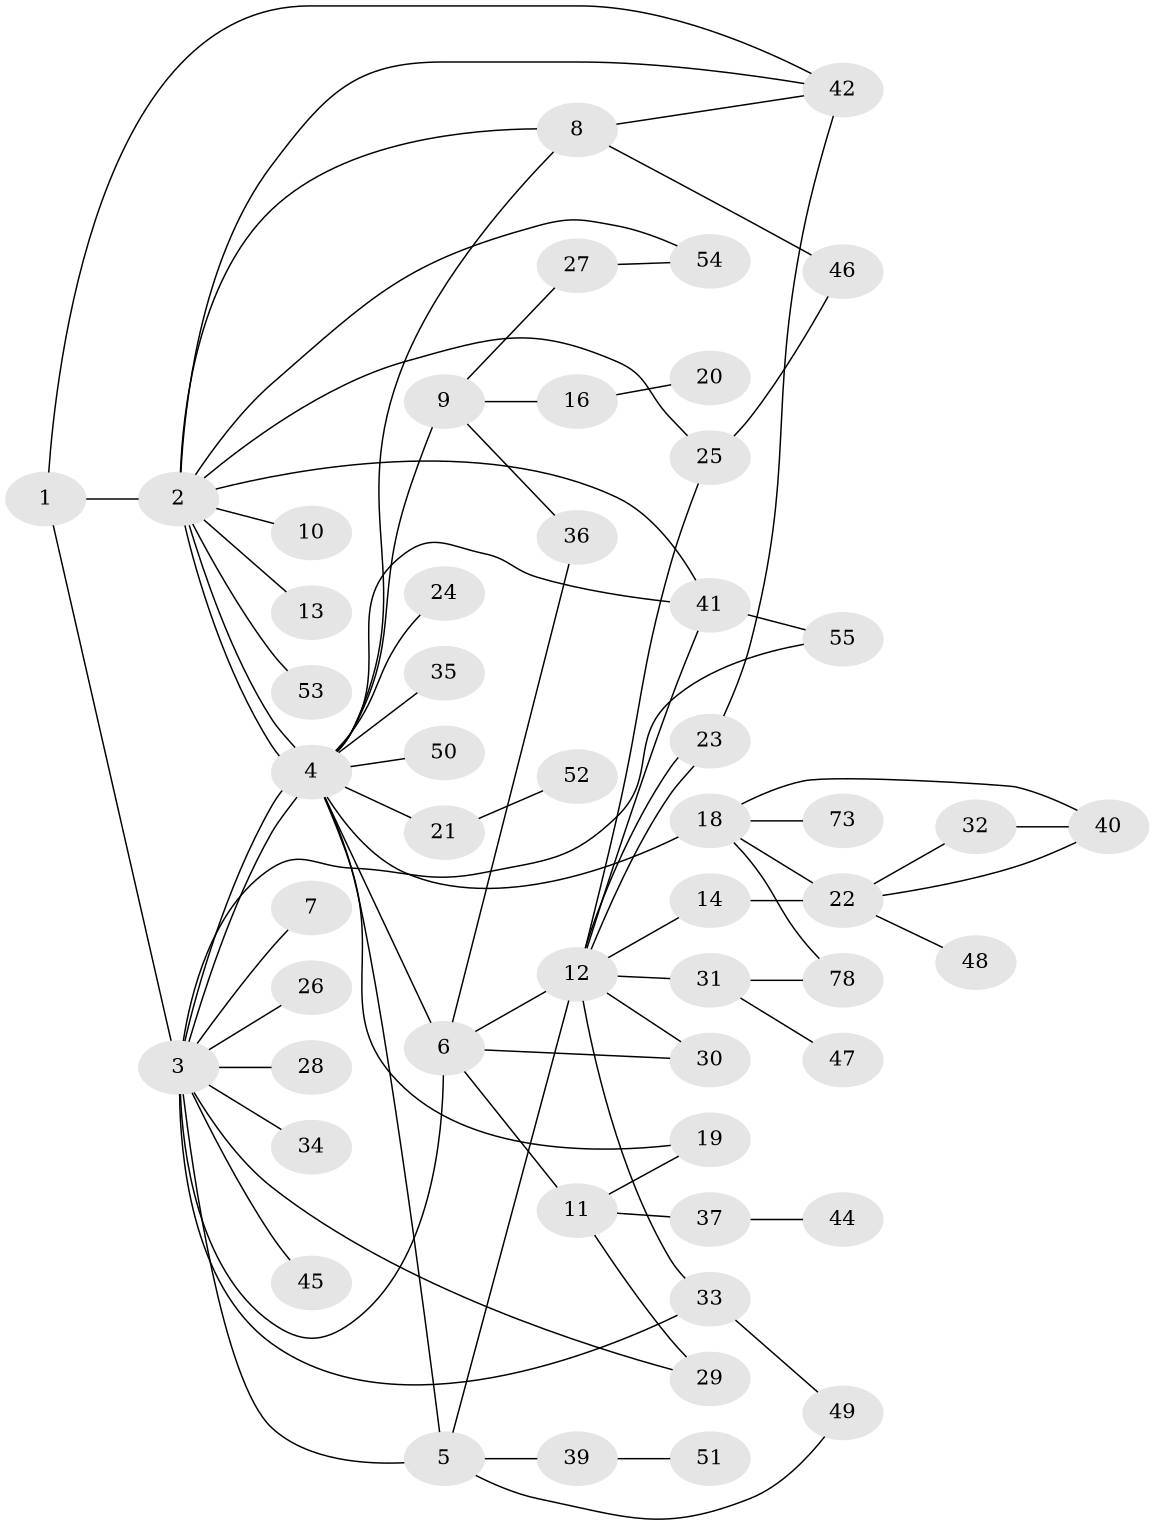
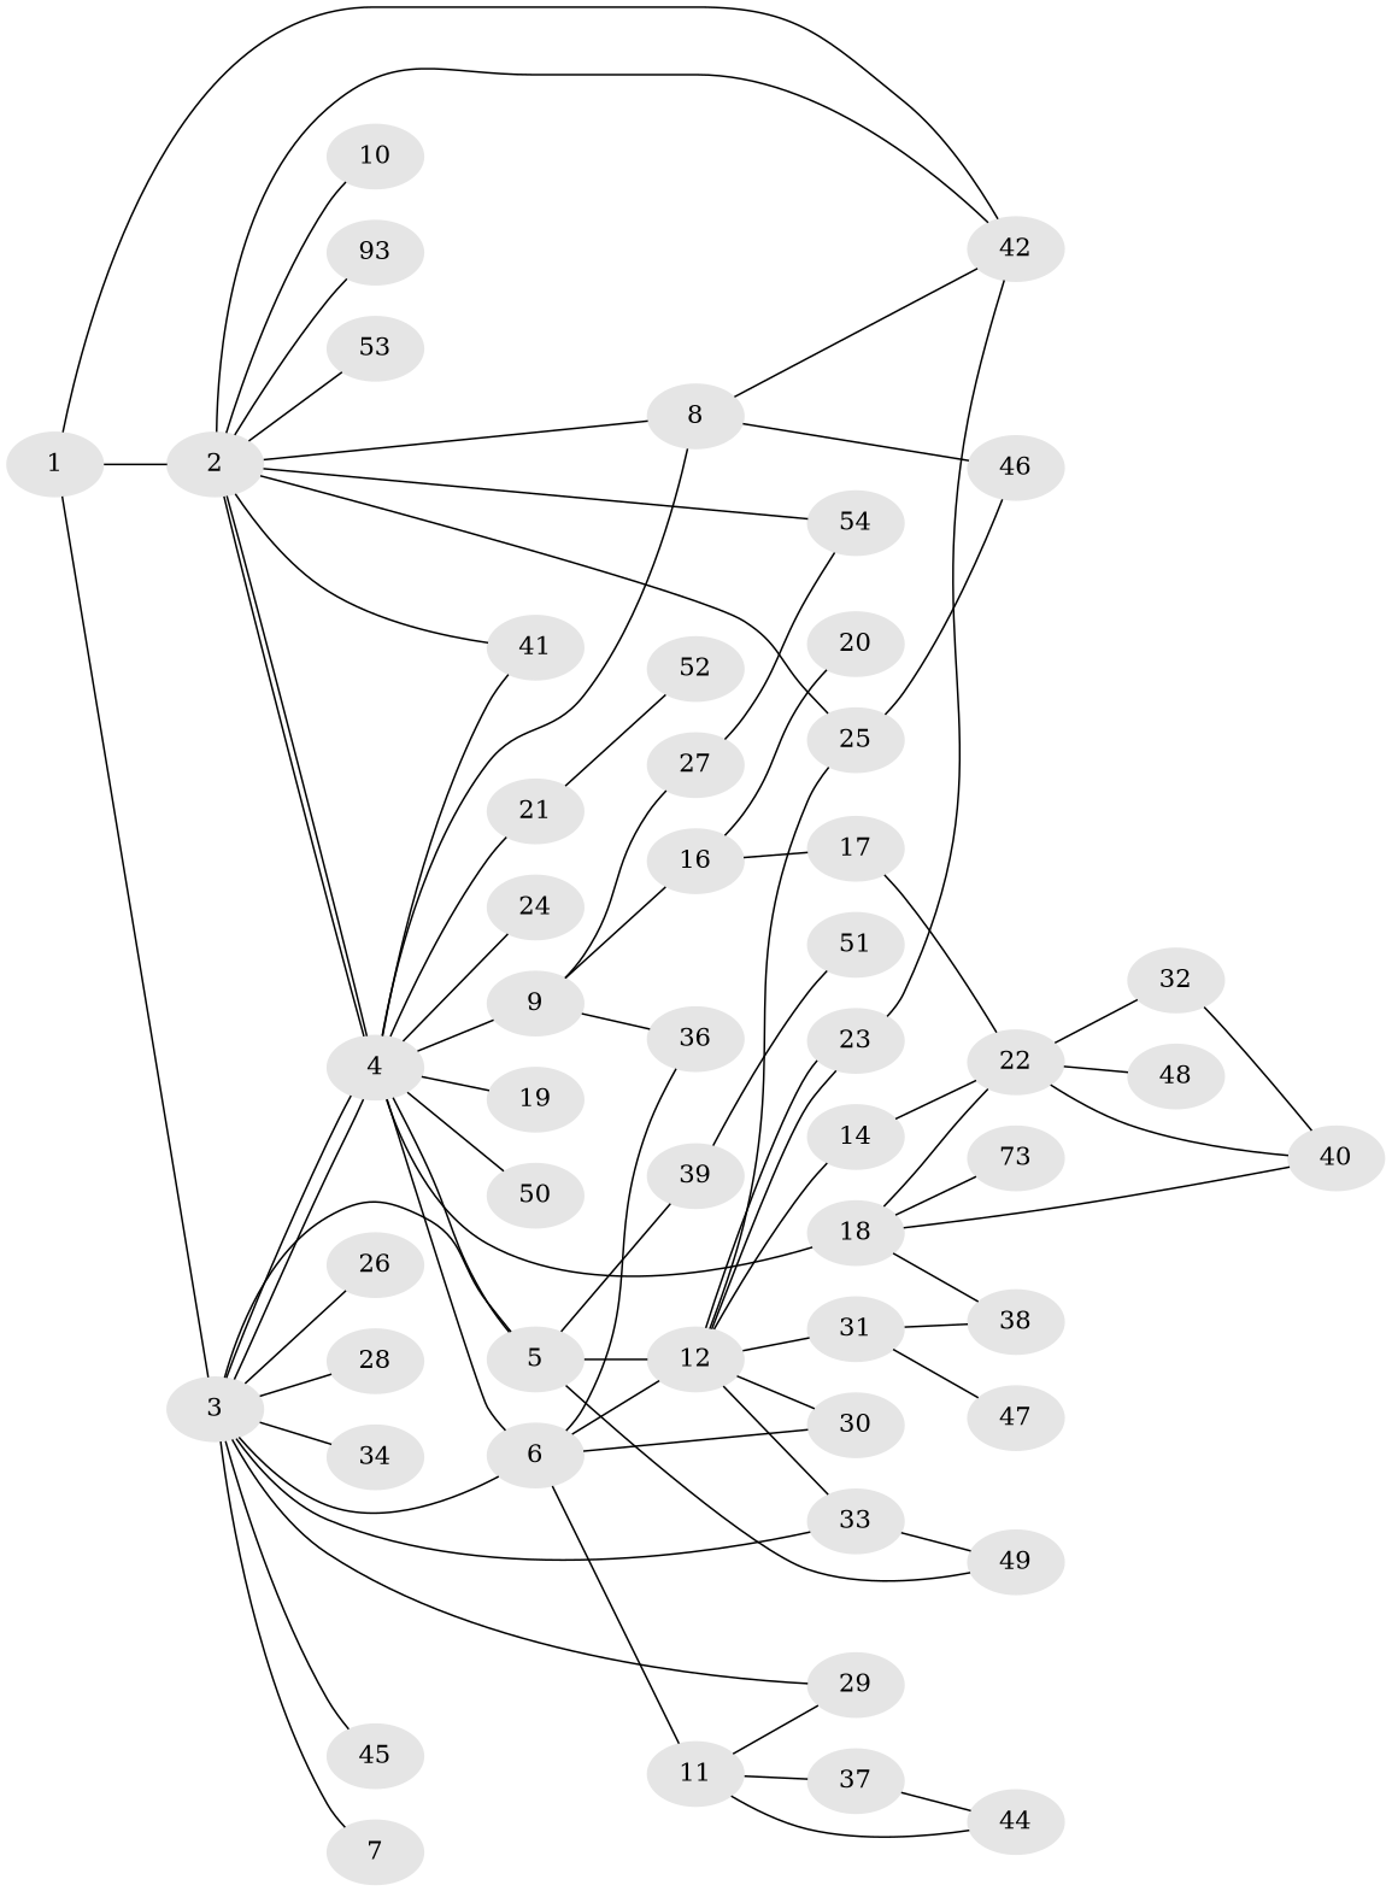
  graph {
    rankdir=LR
    node [color=gray90 style=filled]
    1
    2
    3
    42
    4
    8
    10
-   13
+   13 [label=93]
    25
    41
    53
    54
    5
    6
    7
    26
    28
    29
    33
    34
    45
-   55
    31
-   38 [label=78]
+   38
    47
    9
    18
    19
    21
    24
-   35
    50
    46
    12
    39
    49
    11
    30
    36
    16
    27
    22
    40
    n44 [label=73]
    52
    14
    23
    51
    37
+   17
    20
    44
    32
    48
    1 -- 2
    1 -- 3
    1 -- 42
    2 -- 42
    2 -- 4
    2 -- 4
    2 -- 8
    2 -- 10
    2 -- 13
    2 -- 25
    2 -- 41
    2 -- 53
    2 -- 54
    3 -- 4
    3 -- 4
    3 -- 5
    3 -- 6
    3 -- 7
    3 -- 26
    3 -- 28
    3 -- 29
    3 -- 33
    3 -- 34
    3 -- 45
-   3 -- 55
    4 -- 8
    4 -- 41
    4 -- 5
    4 -- 6
    4 -- 9
    4 -- 18
    4 -- 19
    4 -- 21
    4 -- 24
-   4 -- 35
    4 -- 50
    8 -- 42
    8 -- 46
    25 -- 46
-   41 -- 55
    5 -- 12
    5 -- 39
    5 -- 49
    6 -- 12
    6 -- 11
    6 -- 30
    6 -- 36
    33 -- 49
    31 -- 38
    31 -- 47
    9 -- 36
    9 -- 16
    9 -- 27
    18 -- 38
    18 -- 22
    18 -- 40
    18 -- n44
    21 -- 52
    12 -- 25
-   12 -- 41
    12 -- 33
    12 -- 31
    12 -- 30
    12 -- 14
    12 -- 23
    12 -- 23
    39 -- 51
    11 -- 29
-   11 -- 19
+   11 -- 44
    11 -- 37
+   16 -- 17
    16 -- 20
    27 -- 54
    22 -- 40
    22 -- 32
    22 -- 48
    14 -- 22
    23 -- 42
    37 -- 44
+   17 -- 22
    32 -- 40
  }
